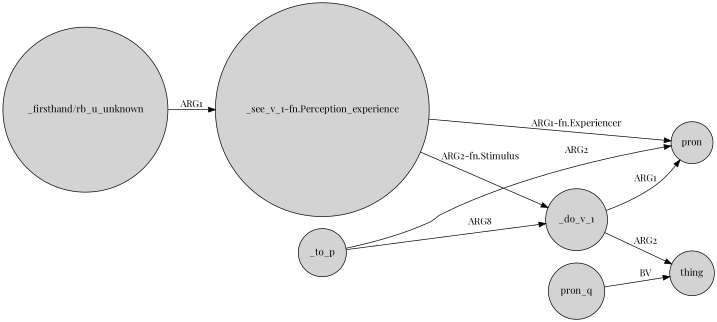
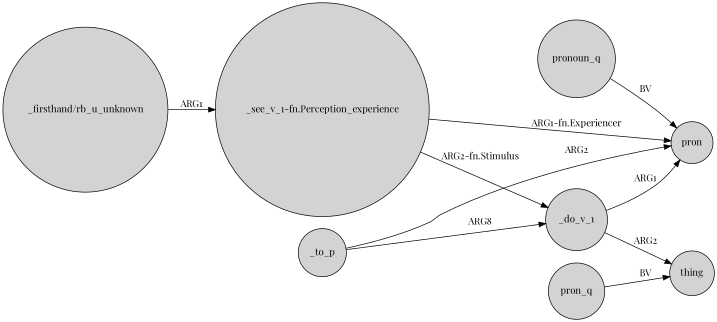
  digraph {
    fontname="Playfair Display"
    rankdir=LR
    node [fontname="Playfair Display" shape=circle style=filled]
    edge [fontname="Playfair Display"]
    _to_p
    _do_v_1
    pron
    thing
    "_see_v_1-fn.Perception_experience"
    "_firsthand/rb_u_unknown"
    n7 [label=pron_q]
+   pronoun_q
    _to_p -> _do_v_1 [label=ARG8]
    _to_p -> pron [label=ARG2]
    _do_v_1 -> pron [label=ARG1]
    _do_v_1 -> thing [label=ARG2]
    "_see_v_1-fn.Perception_experience" -> _do_v_1 [label="ARG2-fn.Stimulus"]
    "_see_v_1-fn.Perception_experience" -> pron [label="ARG1-fn.Experiencer"]
    "_firsthand/rb_u_unknown" -> "_see_v_1-fn.Perception_experience" [label=ARG1]
    n7 -> thing [label=BV]
+   pronoun_q -> pron [label=BV]
  }
